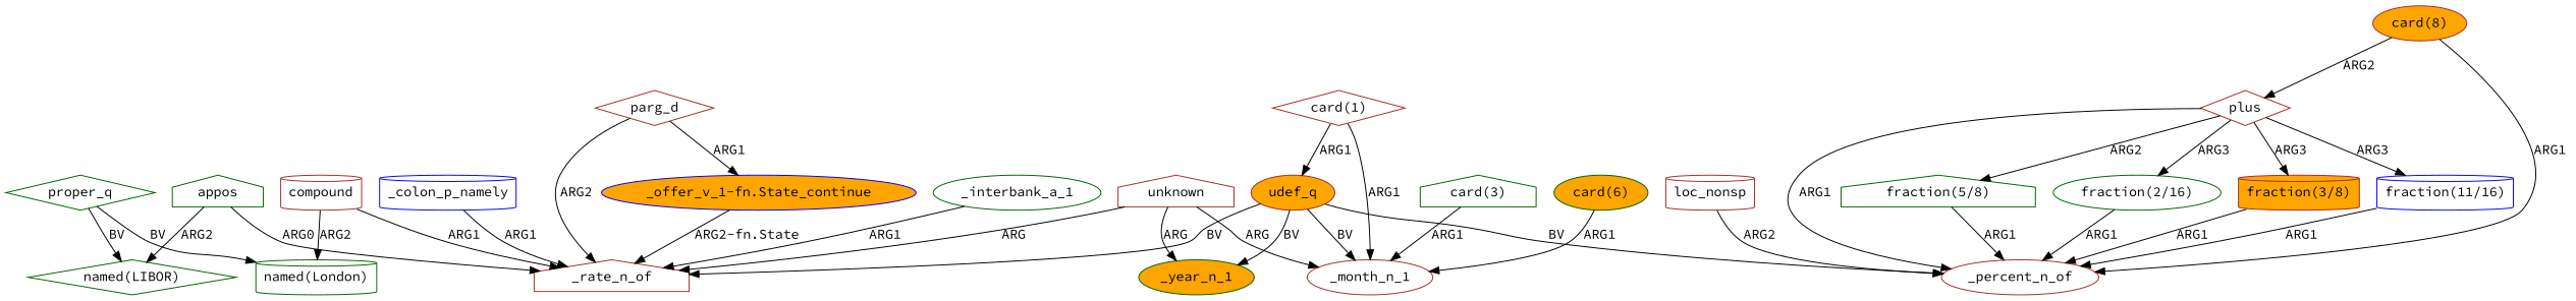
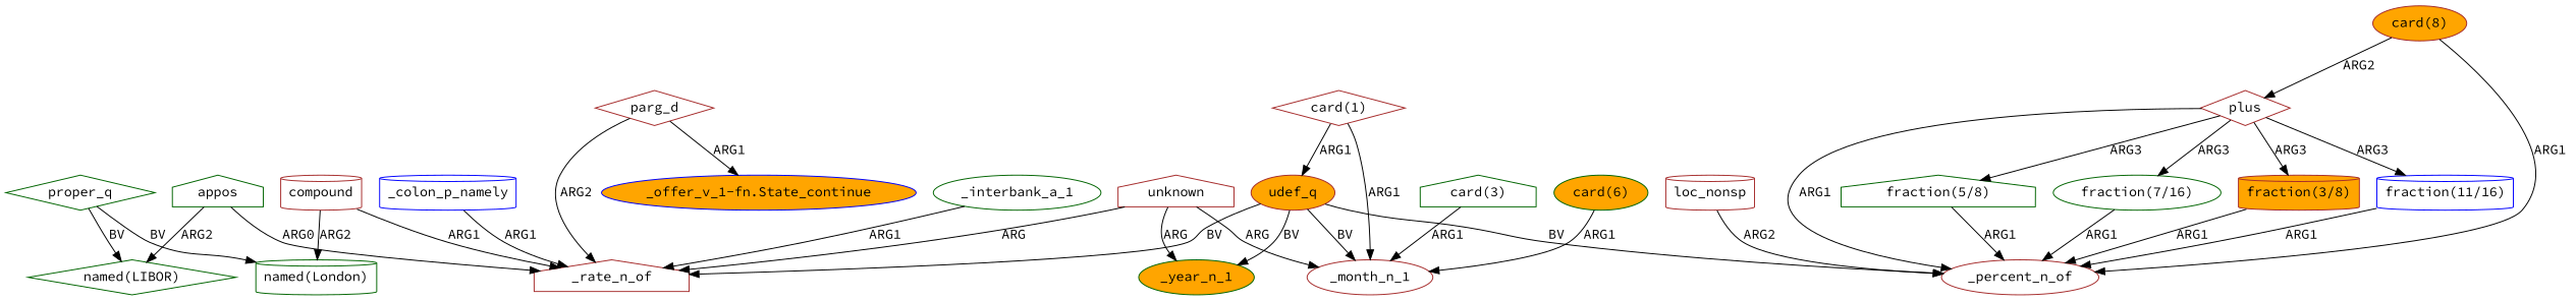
  digraph {
    fontname="Source Code Pro"
    node [color=brown fillcolor=white fontname="Source Code Pro" shape=ellipse style=filled]
    edge [fontname="Source Code Pro"]
    udef_q [fillcolor=orange]
    _month_n_1
    _year_n_1 [color=darkgreen fillcolor=orange]
    _rate_n_of [shape=house]
    _percent_n_of
    unknown [shape=house]
    "card(1)" [shape=diamond]
    appos [color=darkgreen shape=house]
    "named(LIBOR)" [color=darkgreen shape=diamond]
    plus [shape=diamond]
    "fraction(5/8)" [color=darkgreen shape=house]
-   "fraction(7/16)" [color=darkgreen label="fraction(2/16)"]
+   "fraction(7/16)" [color=darkgreen]
    "fraction(3/8)" [fillcolor=orange shape=cylinder]
    "fraction(11/16)" [color=blue shape=cylinder]
    "card(8)" [fillcolor=orange]
    compound [shape=cylinder]
    "named(London)" [color=darkgreen shape=cylinder]
    "card(3)" [color=darkgreen shape=house]
    parg_d [shape=diamond]
    "_offer_v_1-fn.State_continue" [color=blue fillcolor=orange]
    proper_q [color=darkgreen shape=diamond]
    "card(6)" [color=darkgreen fillcolor=orange]
    _interbank_a_1 [color=darkgreen]
    _colon_p_namely [color=blue shape=cylinder]
    loc_nonsp [shape=cylinder]
    udef_q -> _month_n_1 [label=BV]
    udef_q -> _year_n_1 [label=BV]
    udef_q -> _rate_n_of [label=BV]
    udef_q -> _percent_n_of [label=BV]
    unknown -> _month_n_1 [label=ARG]
    unknown -> _year_n_1 [label=ARG]
    unknown -> _rate_n_of [label=ARG]
    "card(1)" -> udef_q [label=ARG1]
    "card(1)" -> _month_n_1 [label=ARG1]
    appos -> _rate_n_of [label=ARG0]
    appos -> "named(LIBOR)" [label=ARG2]
    plus -> _percent_n_of [label=ARG1]
-   plus -> "fraction(5/8)" [label=ARG2]
+   plus -> "fraction(5/8)" [label=ARG3]
    plus -> "fraction(7/16)" [label=ARG3]
    plus -> "fraction(3/8)" [label=ARG3]
    plus -> "fraction(11/16)" [label=ARG3]
    "fraction(5/8)" -> _percent_n_of [label=ARG1]
    "fraction(7/16)" -> _percent_n_of [label=ARG1]
    "fraction(3/8)" -> _percent_n_of [label=ARG1]
    "fraction(11/16)" -> _percent_n_of [label=ARG1]
    "card(8)" -> _percent_n_of [label=ARG1]
    "card(8)" -> plus [label=ARG2]
    compound -> _rate_n_of [label=ARG1]
    compound -> "named(London)" [label=ARG2]
    "card(3)" -> _month_n_1 [label=ARG1]
    parg_d -> _rate_n_of [label=ARG2]
    parg_d -> "_offer_v_1-fn.State_continue" [label=ARG1]
-   "_offer_v_1-fn.State_continue" -> _rate_n_of [label="ARG2-fn.State"]
    proper_q -> "named(LIBOR)" [label=BV]
    proper_q -> "named(London)" [label=BV]
    "card(6)" -> _month_n_1 [label=ARG1]
    _interbank_a_1 -> _rate_n_of [label=ARG1]
    _colon_p_namely -> _rate_n_of [label=ARG1]
    loc_nonsp -> _percent_n_of [label=ARG2]
  }
